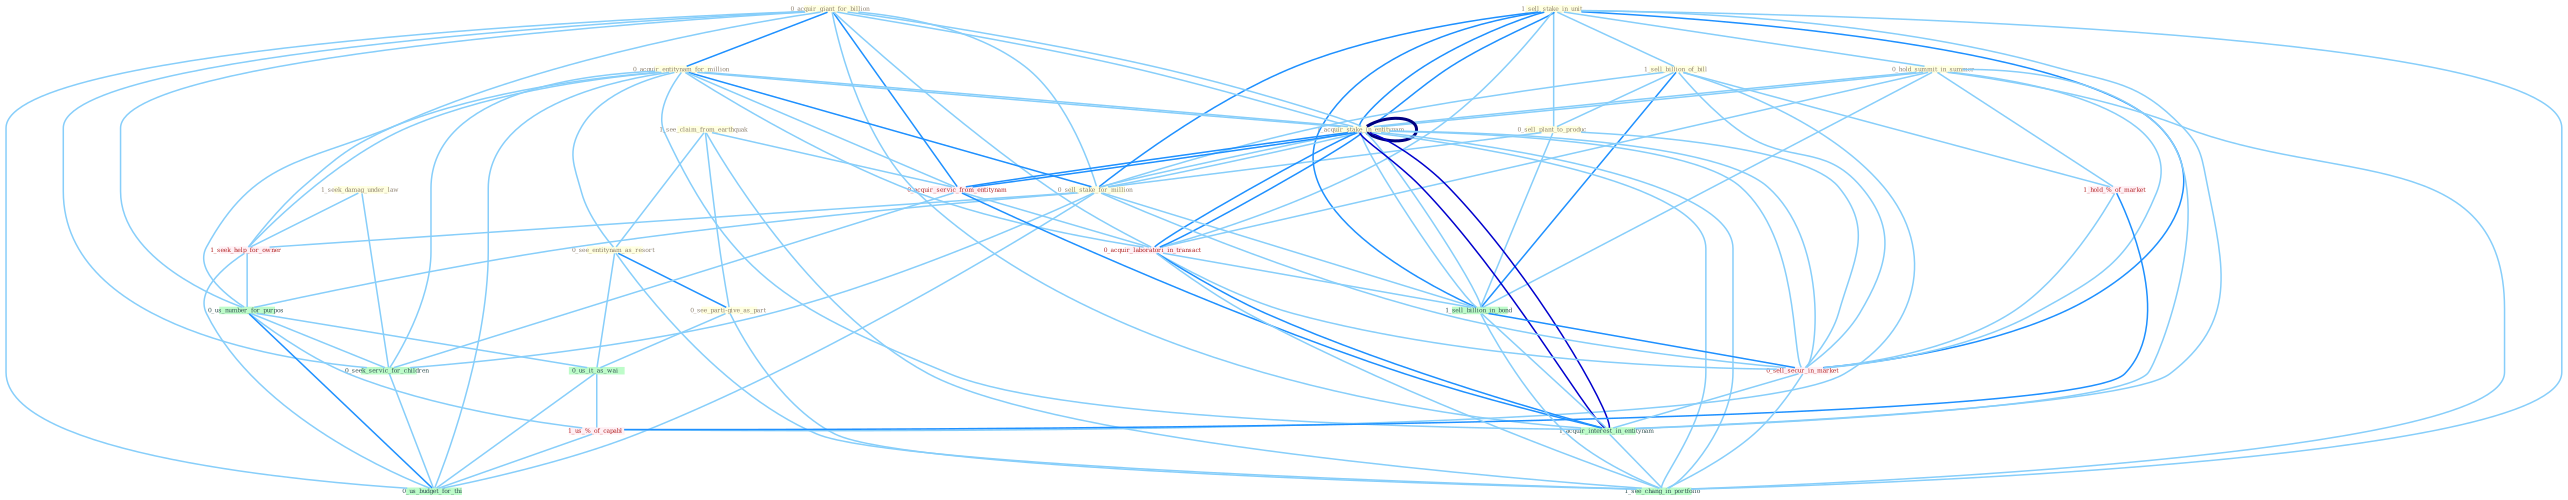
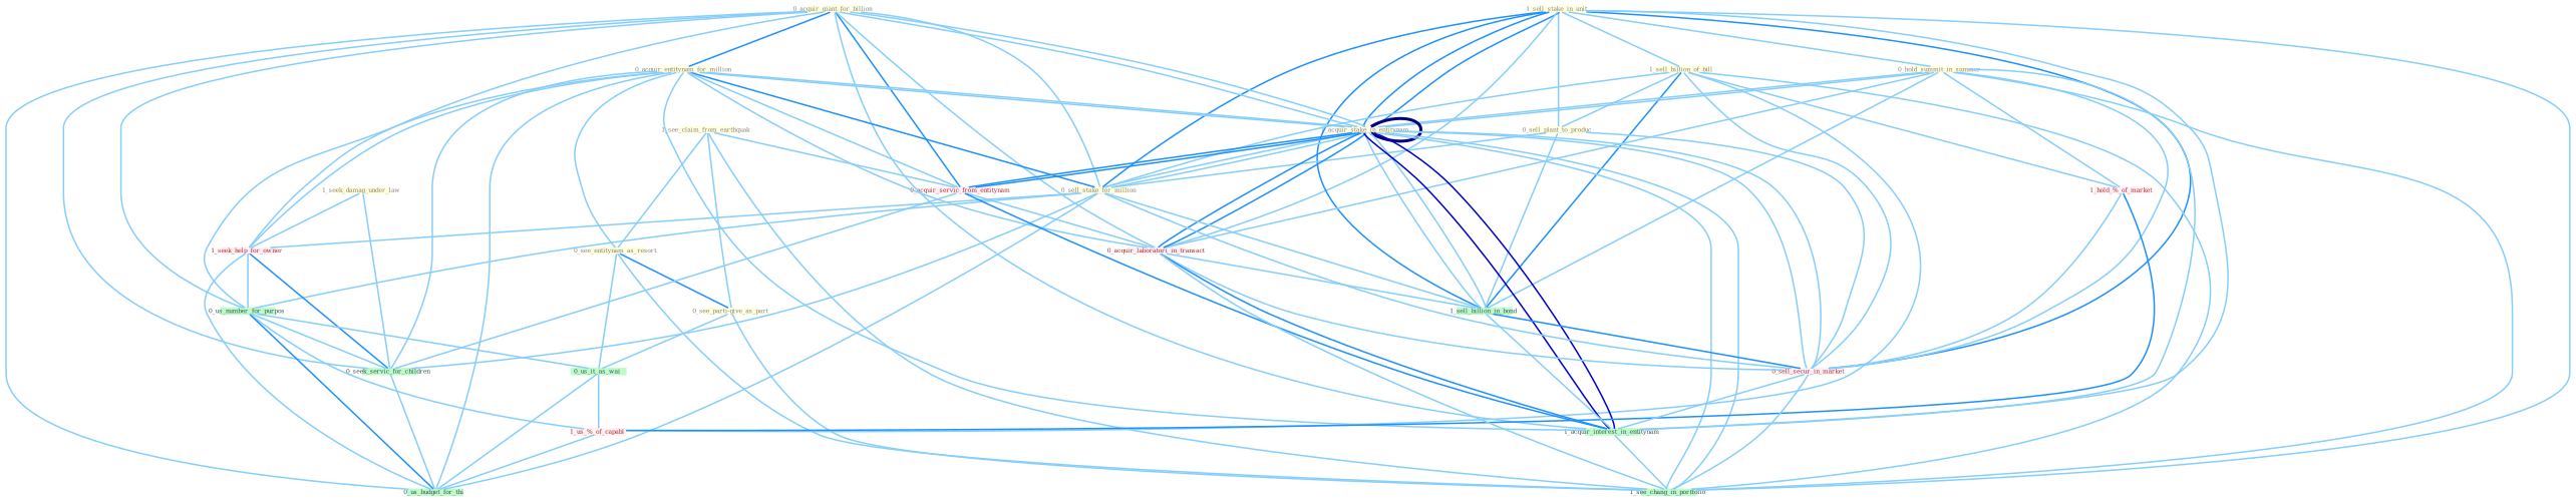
  graph {
    node [color="#ffffe0" fixedsize=true fontcolor="#8b7d6b" fontsize=4 shape=polygon style=filled]
    edge [color="#87cefa" w=1]
    "1_sell_stake_in_unit " [height=.06 width=.5]
    "1_sell_billion_of_bill " [height=.06 width=.5]
    "0_acquir_giant_for_billion " [height=.06 width=.5]
    "0_acquir_entitynam_for_million " [height=.06 width=.5]
    "1_seek_damag_under_law " [height=.06 width=.5]
    "0_sell_plant_to_produc " [height=.06 width=.5]
    "0_hold_summit_in_summer " [height=.06 width=.5]
    "1_acquir_stake_in_entitynam " [height=.06 width=.5]
    "0_sell_stake_for_million " [height=.06 width=.5]
    "1_see_claim_from_earthquak " [height=.06 width=.5]
    "0_see_entitynam_as_resort " [height=.06 width=.5]
    "0_see_parti-give_as_part " [height=.06 width=.5]
    "1_seek_help_for_owner " [color="#fff0f5" fontcolor="#b22222" height=.06 width=.5]
    "0_acquir_servic_from_entitynam " [color="#fff0f5" fontcolor="#b22222" height=.06 width=.5]
    "1_hold_%_of_market " [color="#fff0f5" fontcolor="#b22222" height=.06 width=.5]
    "0_acquir_laboratori_in_transact " [color="#fff0f5" fontcolor="#b22222" height=.06 width=.5]
    "1_us_%_of_capabl " [color="#fff0f5" fontcolor="#b22222" height=.06 width=.5]
    "0_sell_secur_in_market " [color="#fff0f5" fontcolor="#b22222" height=.06 width=.5]
    "1_sell_billion_in_bond " [color="#BDFCC9" fontcolor="#2f4f4f" height=.06 width=.5]
    "1_acquir_interest_in_entitynam " [color="#BDFCC9" fontcolor="#2f4f4f" height=.06 width=.5]
    "1_see_chang_in_portfolio " [color="#BDFCC9" fontcolor="#2f4f4f" height=.06 width=.5]
    "0_us_number_for_purpos " [color="#BDFCC9" fontcolor="#2f4f4f" height=.06 width=.5]
    "0_seek_servic_for_children " [color="#BDFCC9" fontcolor="#2f4f4f" height=.06 width=.5]
    "0_us_budget_for_thi " [color="#BDFCC9" fontcolor="#2f4f4f" height=.06 width=.5]
    "0_us_it_as_wai " [color="#BDFCC9" fontcolor="#2f4f4f" height=.06 width=.5]
    subgraph sub_1 {
      "1_sell_stake_in_unit "
      "1_sell_billion_of_bill "
      "0_acquir_giant_for_billion "
      "0_acquir_entitynam_for_million "
      "1_seek_damag_under_law "
      "0_sell_plant_to_produc "
      "0_hold_summit_in_summer "
      "1_acquir_stake_in_entitynam "
      "0_sell_stake_for_million "
      "1_see_claim_from_earthquak "
      "0_see_entitynam_as_resort "
      "0_see_parti-give_as_part "
    }
    subgraph sub_2 {
      "1_seek_help_for_owner "
      "0_acquir_servic_from_entitynam "
      "1_hold_%_of_market "
      "0_acquir_laboratori_in_transact "
      "1_us_%_of_capabl "
      "0_sell_secur_in_market "
    }
    "1_sell_stake_in_unit " -- "1_sell_billion_of_bill "
    "1_sell_stake_in_unit " -- "0_sell_plant_to_produc "
    "1_sell_stake_in_unit " -- "0_hold_summit_in_summer "
    "1_sell_stake_in_unit " -- "1_acquir_stake_in_entitynam " [color="#1e90ff" w=2]
    "1_sell_stake_in_unit " -- "1_acquir_stake_in_entitynam " [color="#1e90ff" w=2]
    "1_sell_stake_in_unit " -- "0_sell_stake_for_million " [color="#1e90ff" w=2]
    "1_sell_stake_in_unit " -- "0_acquir_laboratori_in_transact "
    "1_sell_stake_in_unit " -- "0_sell_secur_in_market " [color="#1e90ff" w=2]
    "1_sell_stake_in_unit " -- "1_sell_billion_in_bond " [color="#1e90ff" w=2]
    "1_sell_stake_in_unit " -- "1_acquir_interest_in_entitynam "
    "1_sell_stake_in_unit " -- "1_see_chang_in_portfolio "
    "1_sell_billion_of_bill " -- "0_sell_plant_to_produc "
    "1_sell_billion_of_bill " -- "0_sell_stake_for_million "
    "1_sell_billion_of_bill " -- "1_hold_%_of_market "
    "1_sell_billion_of_bill " -- "1_us_%_of_capabl "
    "1_sell_billion_of_bill " -- "0_sell_secur_in_market "
    "1_sell_billion_of_bill " -- "1_sell_billion_in_bond " [color="#1e90ff" w=2]
    "0_acquir_giant_for_billion " -- "0_acquir_entitynam_for_million " [color="#1e90ff" w=2]
    "0_acquir_giant_for_billion " -- "1_acquir_stake_in_entitynam "
    "0_acquir_giant_for_billion " -- "1_acquir_stake_in_entitynam "
    "0_acquir_giant_for_billion " -- "0_sell_stake_for_million "
    "0_acquir_giant_for_billion " -- "1_seek_help_for_owner "
    "0_acquir_giant_for_billion " -- "0_acquir_servic_from_entitynam " [color="#1e90ff"]
    "0_acquir_giant_for_billion " -- "0_acquir_laboratori_in_transact "
    "0_acquir_giant_for_billion " -- "1_acquir_interest_in_entitynam "
    "0_acquir_giant_for_billion " -- "0_us_number_for_purpos "
    "0_acquir_giant_for_billion " -- "0_seek_servic_for_children "
    "0_acquir_giant_for_billion " -- "0_us_budget_for_thi "
    "0_acquir_entitynam_for_million " -- "1_acquir_stake_in_entitynam "
    "0_acquir_entitynam_for_million " -- "1_acquir_stake_in_entitynam "
    "0_acquir_entitynam_for_million " -- "0_sell_stake_for_million " [color="#1e90ff" w=2]
    "0_acquir_entitynam_for_million " -- "0_see_entitynam_as_resort "
    "0_acquir_entitynam_for_million " -- "1_seek_help_for_owner "
    "0_acquir_entitynam_for_million " -- "0_acquir_servic_from_entitynam "
    "0_acquir_entitynam_for_million " -- "0_acquir_laboratori_in_transact "
    "0_acquir_entitynam_for_million " -- "1_acquir_interest_in_entitynam "
    "0_acquir_entitynam_for_million " -- "0_us_number_for_purpos "
    "0_acquir_entitynam_for_million " -- "0_seek_servic_for_children "
    "0_acquir_entitynam_for_million " -- "0_us_budget_for_thi "
    "1_seek_damag_under_law " -- "1_seek_help_for_owner "
    "1_seek_damag_under_law " -- "0_seek_servic_for_children "
    "0_sell_plant_to_produc " -- "0_sell_stake_for_million "
    "0_sell_plant_to_produc " -- "0_sell_secur_in_market "
    "0_sell_plant_to_produc " -- "1_sell_billion_in_bond "
    "0_hold_summit_in_summer " -- "1_acquir_stake_in_entitynam "
    "0_hold_summit_in_summer " -- "1_acquir_stake_in_entitynam "
    "0_hold_summit_in_summer " -- "1_hold_%_of_market "
    "0_hold_summit_in_summer " -- "0_acquir_laboratori_in_transact "
    "0_hold_summit_in_summer " -- "0_sell_secur_in_market "
    "0_hold_summit_in_summer " -- "1_sell_billion_in_bond "
    "0_hold_summit_in_summer " -- "1_acquir_interest_in_entitynam "
    "0_hold_summit_in_summer " -- "1_see_chang_in_portfolio "
    "1_acquir_stake_in_entitynam " -- "1_acquir_stake_in_entitynam " [color="#000080" style=bold w=4]
    "1_acquir_stake_in_entitynam " -- "0_sell_stake_for_million "
    "1_acquir_stake_in_entitynam " -- "0_sell_stake_for_million "
    "1_acquir_stake_in_entitynam " -- "0_acquir_servic_from_entitynam " [color="#1e90ff" w=2]
    "1_acquir_stake_in_entitynam " -- "0_acquir_servic_from_entitynam " [color="#1e90ff" w=2]
    "1_acquir_stake_in_entitynam " -- "0_acquir_laboratori_in_transact " [color="#1e90ff" w=2]
    "1_acquir_stake_in_entitynam " -- "0_acquir_laboratori_in_transact " [color="#1e90ff" w=2]
    "1_acquir_stake_in_entitynam " -- "0_sell_secur_in_market "
    "1_acquir_stake_in_entitynam " -- "0_sell_secur_in_market "
    "1_acquir_stake_in_entitynam " -- "1_sell_billion_in_bond "
    "1_acquir_stake_in_entitynam " -- "1_sell_billion_in_bond "
    "1_acquir_stake_in_entitynam " -- "1_acquir_interest_in_entitynam " [color="#0000cd" w=3]
    "1_acquir_stake_in_entitynam " -- "1_acquir_interest_in_entitynam " [color="#0000cd" w=3]
    "1_acquir_stake_in_entitynam " -- "1_see_chang_in_portfolio "
    "1_acquir_stake_in_entitynam " -- "1_see_chang_in_portfolio "
    "0_sell_stake_for_million " -- "1_seek_help_for_owner "
    "0_sell_stake_for_million " -- "0_sell_secur_in_market "
    "0_sell_stake_for_million " -- "1_sell_billion_in_bond "
    "0_sell_stake_for_million " -- "0_us_number_for_purpos "
    "0_sell_stake_for_million " -- "0_seek_servic_for_children "
    "0_sell_stake_for_million " -- "0_us_budget_for_thi "
    "1_see_claim_from_earthquak " -- "0_see_entitynam_as_resort "
    "1_see_claim_from_earthquak " -- "0_see_parti-give_as_part "
    "1_see_claim_from_earthquak " -- "0_acquir_servic_from_entitynam "
    "1_see_claim_from_earthquak " -- "1_see_chang_in_portfolio "
    "0_see_entitynam_as_resort " -- "0_see_parti-give_as_part " [color="#1e90ff" w=2]
    "0_see_entitynam_as_resort " -- "1_see_chang_in_portfolio "
    "0_see_entitynam_as_resort " -- "0_us_it_as_wai "
    "0_see_parti-give_as_part " -- "1_see_chang_in_portfolio "
    "0_see_parti-give_as_part " -- "0_us_it_as_wai "
    "1_seek_help_for_owner " -- "0_us_number_for_purpos "
+   "1_seek_help_for_owner " -- "0_seek_servic_for_children " [color="#1e90ff" w=2]
    "1_seek_help_for_owner " -- "0_us_budget_for_thi "
    "0_acquir_servic_from_entitynam " -- "0_acquir_laboratori_in_transact "
    "0_acquir_servic_from_entitynam " -- "1_acquir_interest_in_entitynam " [color="#1e90ff" w=2]
    "0_acquir_servic_from_entitynam " -- "0_seek_servic_for_children "
    "1_hold_%_of_market " -- "1_us_%_of_capabl " [color="#1e90ff" w=2]
    "1_hold_%_of_market " -- "0_sell_secur_in_market "
    "0_acquir_laboratori_in_transact " -- "0_sell_secur_in_market "
    "0_acquir_laboratori_in_transact " -- "1_sell_billion_in_bond "
    "0_acquir_laboratori_in_transact " -- "1_acquir_interest_in_entitynam " [color="#1e90ff" w=2]
    "0_acquir_laboratori_in_transact " -- "1_see_chang_in_portfolio "
    "1_us_%_of_capabl " -- "0_us_budget_for_thi "
    "0_sell_secur_in_market " -- "1_acquir_interest_in_entitynam "
    "0_sell_secur_in_market " -- "1_see_chang_in_portfolio "
    "1_sell_billion_in_bond " -- "0_sell_secur_in_market " [color="#1e90ff" w=2]
    "1_sell_billion_in_bond " -- "1_acquir_interest_in_entitynam "
-   "1_sell_billion_in_bond " -- "1_see_chang_in_portfolio "
+   "1_sell_billion_of_bill " -- "1_see_chang_in_portfolio "
    "1_acquir_interest_in_entitynam " -- "1_see_chang_in_portfolio "
    "0_us_number_for_purpos " -- "1_us_%_of_capabl "
    "0_us_number_for_purpos " -- "0_seek_servic_for_children "
    "0_us_number_for_purpos " -- "0_us_budget_for_thi " [color="#1e90ff" w=2]
    "0_us_number_for_purpos " -- "0_us_it_as_wai "
    "0_seek_servic_for_children " -- "0_us_budget_for_thi "
    "0_us_it_as_wai " -- "1_us_%_of_capabl "
    "0_us_it_as_wai " -- "0_us_budget_for_thi "
  }
